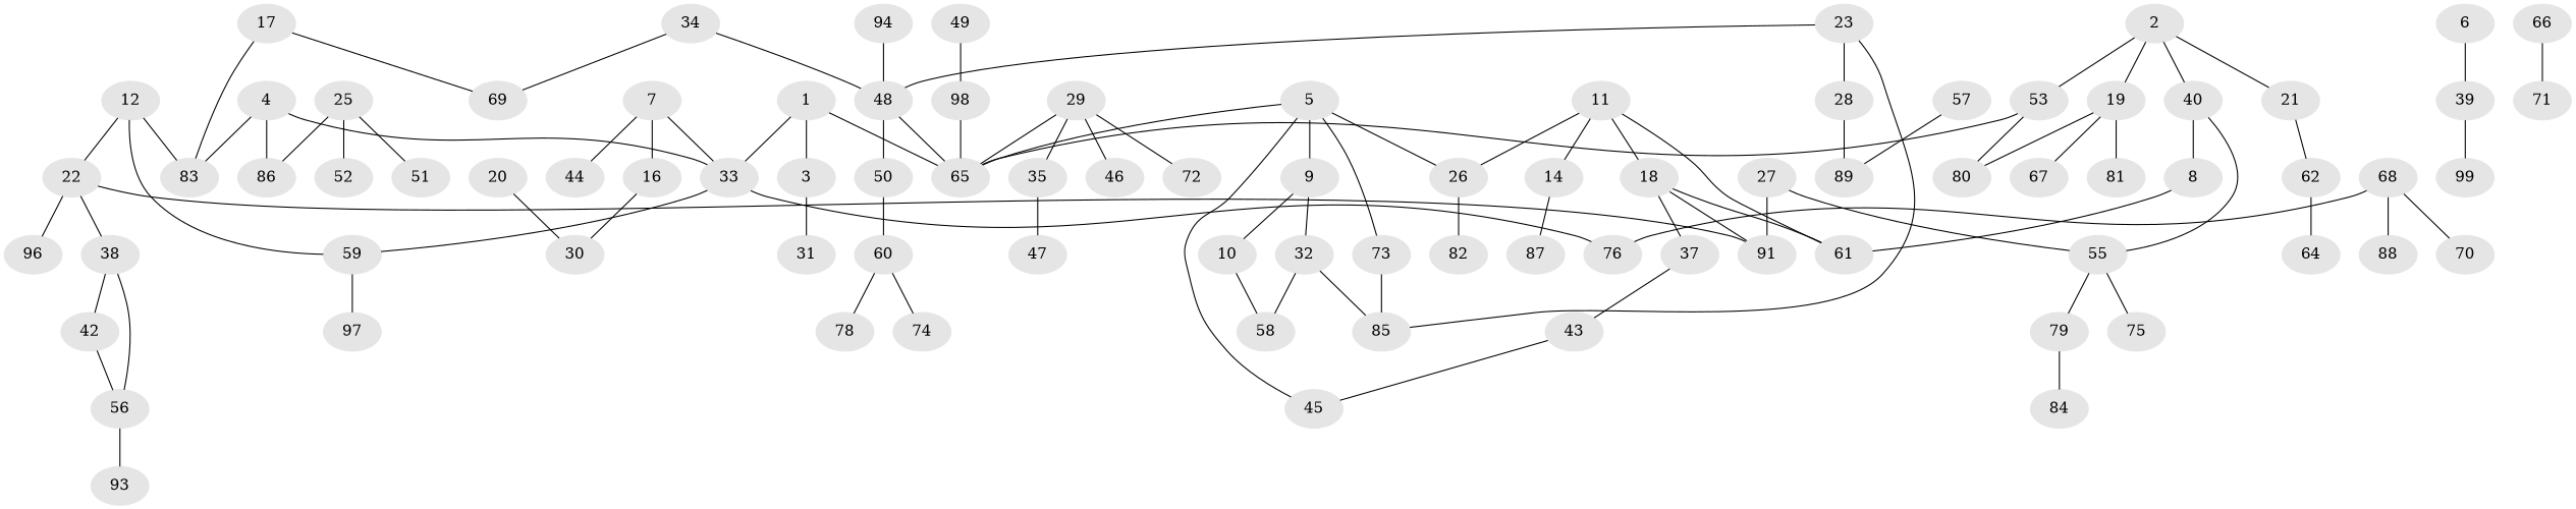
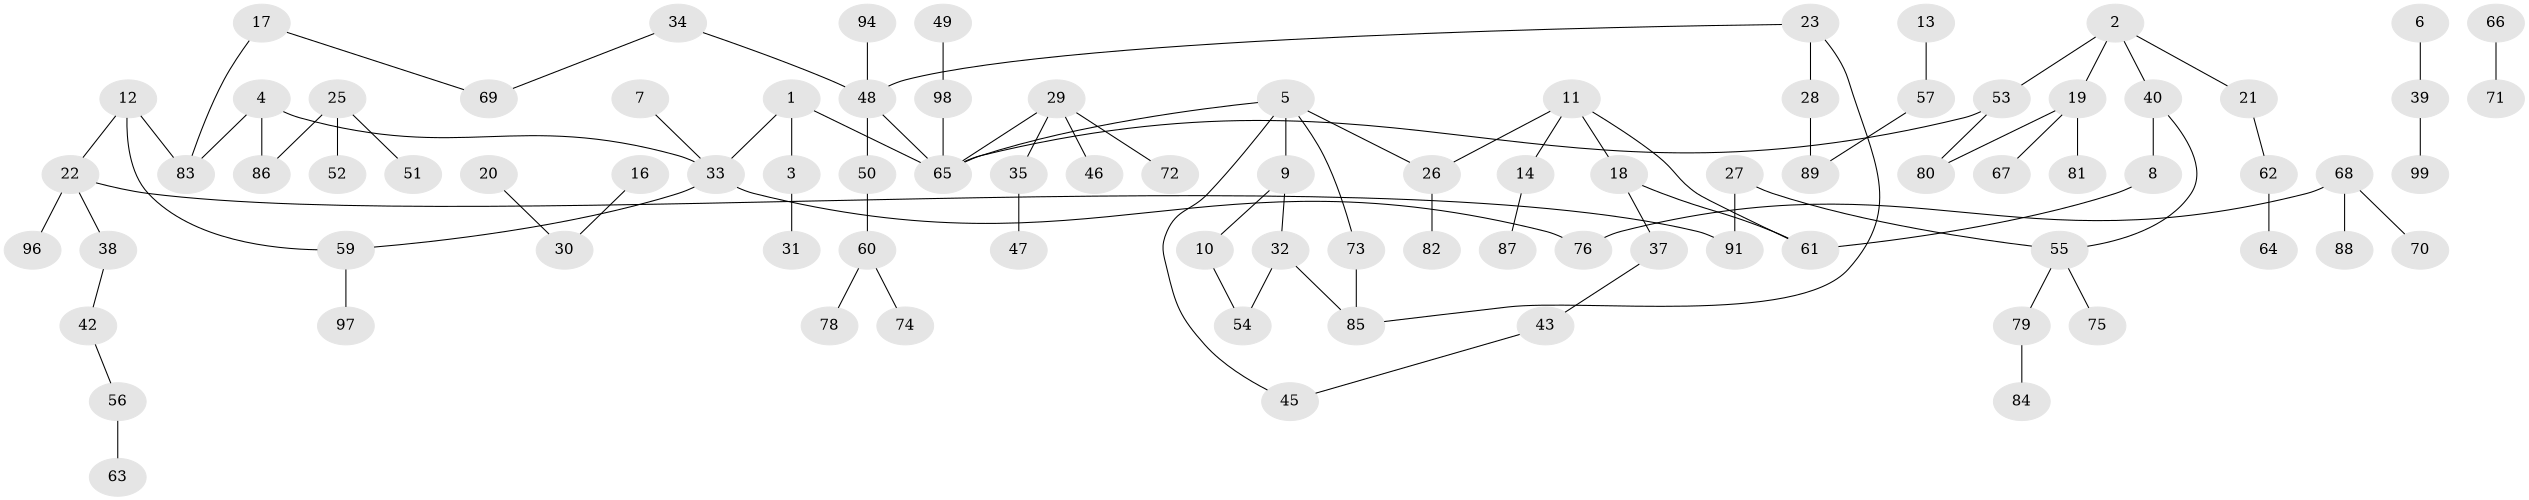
  graph {
    node [color=gray90 style=filled]
    edge [weight=1.0]
    1
    3
    33
    65
    31
    59
    76
    2
    21
    40
    53
    19
    6
    39
    62
    8
    55
    80
    4
    83
    86
    5
    9
    26
    45
    73
    10
    32
    82
    85
    n31 [label=99]
    7
    16
-   44
    30
    61
-   54 [label=58]
+   54
    11
    14
    18
    87
    37
    91
    12
    22
    n46 [label=96]
    38
    n48 [label=97]
+   13
    57
    89
    17
    69
    43
    67
    81
    20
    64
    42
    56
    23
    28
    48
    50
    n65 [label=94]
    25
    51
    52
    27
    75
    79
    29
    35
    46
    72
    47
    34
-   63 [label=93]
+   63
    60
    n80 [label=98]
    49
    74
    78
    84
    66
    71
    68
    70
    88
    1 -- 3
    1 -- 33
    1 -- 65
    3 -- 31
    33 -- 59
    33 -- 76
    59 -- n48
    2 -- 21
    2 -- 40
    2 -- 53
    2 -- 19
    21 -- 62
    40 -- 8
    40 -- 55
    53 -- 65
    53 -- 80
    19 -- 80
    19 -- 67
    19 -- 81
    6 -- 39
    39 -- n31
    62 -- 64
    8 -- 61
    55 -- 75
    55 -- 79
    4 -- 33
    4 -- 83
    4 -- 86
    5 -- 65
    5 -- 9
    5 -- 26
    5 -- 45
    5 -- 73
    9 -- 10
    9 -- 32
    26 -- 82
    73 -- 85
    10 -- 54
    32 -- 85
    32 -- 54
    7 -- 33
-   7 -- 16
-   7 -- 44
    16 -- 30
    11 -- 26
    11 -- 61
    11 -- 14
    11 -- 18
    14 -- 87
    18 -- 61
    18 -- 37
-   18 -- 91
    37 -- 43
    12 -- 59
    12 -- 83
    12 -- 22
    22 -- 91
    22 -- n46
    22 -- 38
    38 -- 42
-   38 -- 56
+   13 -- 57
    57 -- 89
    17 -- 83
    17 -- 69
    43 -- 45
    20 -- 30
    42 -- 56
    56 -- 63
    23 -- 85
    23 -- 28
    23 -- 48
    28 -- 89
    48 -- 65
    48 -- 50
    50 -- 60
    n65 -- 48
    25 -- 86
    25 -- 51
    25 -- 52
    27 -- 55
    27 -- 91
    79 -- 84
    29 -- 65
    29 -- 35
    29 -- 46
    29 -- 72
    35 -- 47
    34 -- 69
    34 -- 48
    60 -- 74
    60 -- 78
    n80 -- 65
    49 -- n80
    66 -- 71
    68 -- 76
    68 -- 70
    68 -- 88
  }
